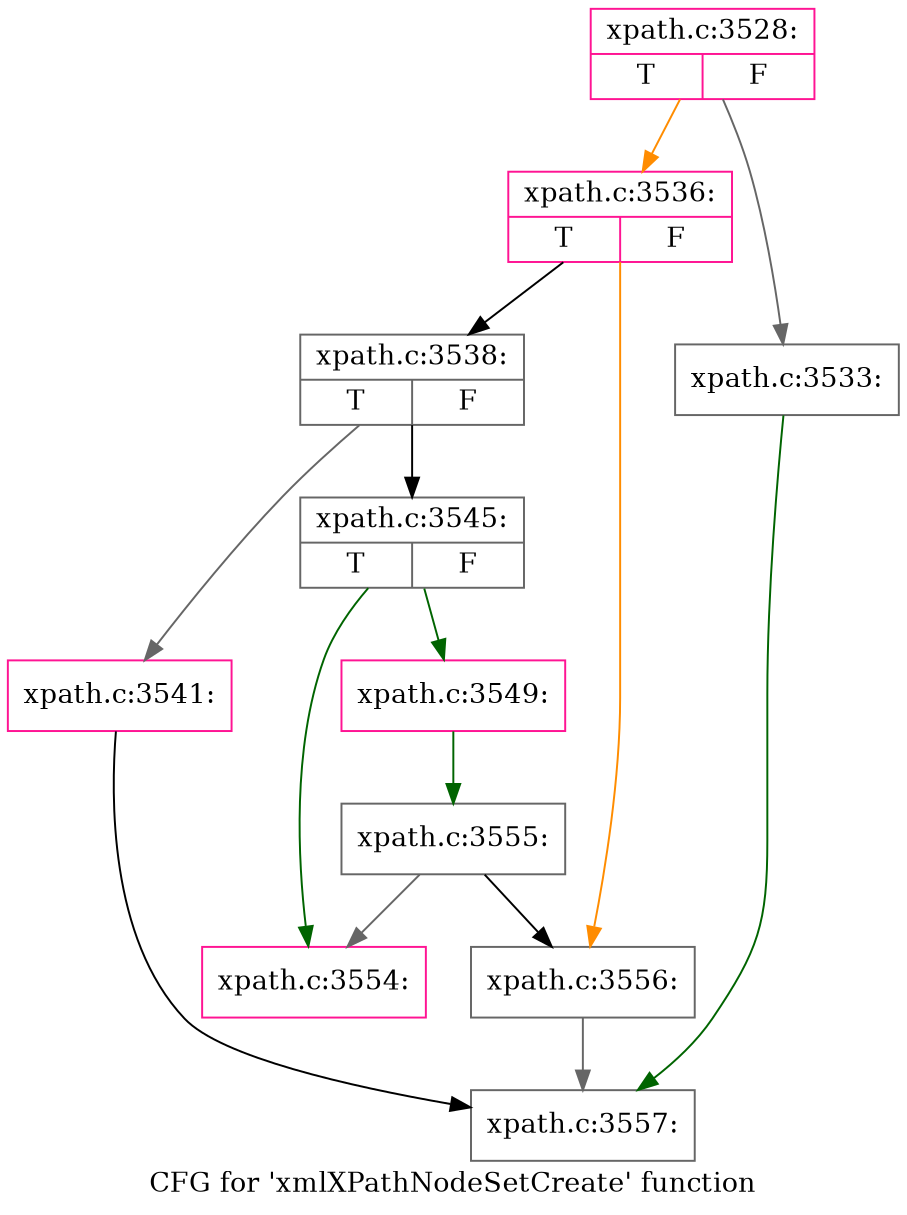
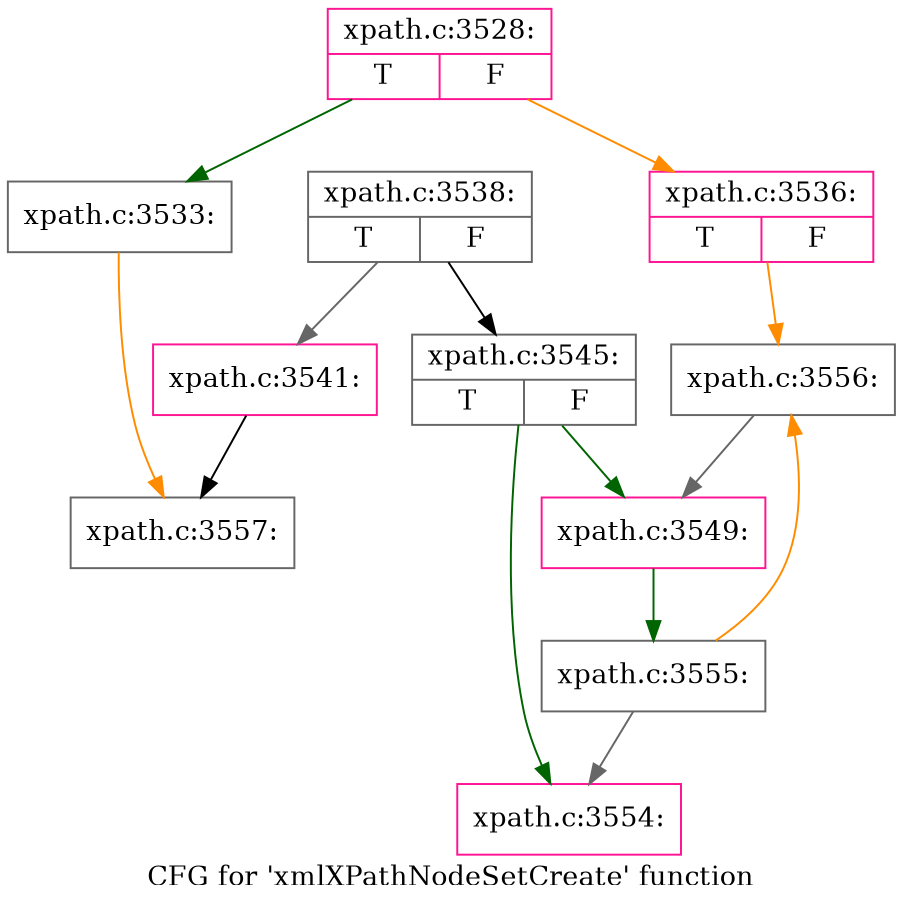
  digraph {
    label="CFG for 'xmlXPathNodeSetCreate' function"
    node [color=gray40 shape=record]
    edge [color=darkgreen]
    n1 [color=deeppink label="{xpath.c:3528:|{<s0>T|<s1>F}}"]
    n2 [label="{xpath.c:3533:}"]
    n3 [color=deeppink label="{xpath.c:3536:|{<s0>T|<s1>F}}"]
    n4 [label="{xpath.c:3557:}"]
    n5 [label="{xpath.c:3538:|{<s0>T|<s1>F}}"]
    n6 [label="{xpath.c:3556:}"]
    n7 [color=deeppink label="{xpath.c:3541:}"]
    n8 [label="{xpath.c:3545:|{<s0>T|<s1>F}}"]
    n9 [color=deeppink label="{xpath.c:3549:}"]
    n10 [color=deeppink label="{xpath.c:3554:}"]
    n11 [label="{xpath.c:3555:}"]
-   n1 -> n2 [color=gray40]
+   n1 -> n2
    n1 -> n3 [color=darkorange]
-   n2 -> n4
-   n3 -> n5 [color=black]
+   n2 -> n4 [color=darkorange]
    n3 -> n6 [color=darkorange]
    n5 -> n7 [color=gray40]
    n5 -> n8 [color=black]
-   n6 -> n4 [color=gray40]
+   n6 -> n9 [color=gray40]
    n7 -> n4 [color=black]
    n8 -> n9
    n8 -> n10
    n9 -> n11
-   n11 -> n6 [color=black]
+   n11 -> n6 [color=darkorange]
    n11 -> n10 [color=gray40]
  }
